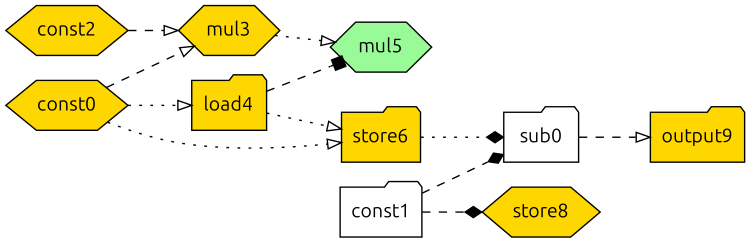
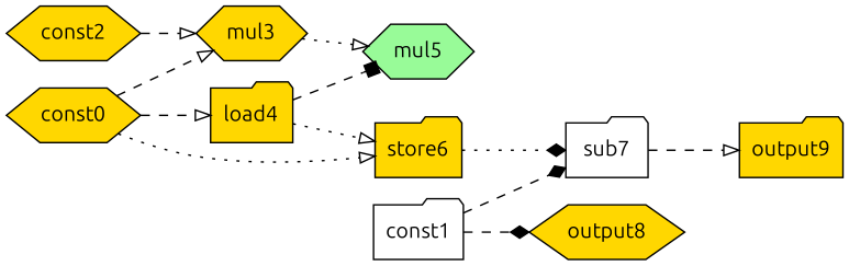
  digraph {
    fontname=Ubuntu
    rankdir=LR
    node [fillcolor=gold fontname=Ubuntu opcode=const shape=hexagon style=filled]
    edge [arrowhead=onormal fontname=Ubuntu operand=0 style=dashed]
    const0
    mul3 [opcode=mul]
    load4 [opcode=load shape=folder]
    store6 [opcode=store shape=folder]
    mul5 [fillcolor=palegreen opcode=mul]
-   sub7 [fillcolor=white opcode=sub shape=folder label=sub0]
+   sub7 [fillcolor=white opcode=sub shape=folder]
    const1 [fillcolor=white shape=folder]
-   output8 [opcode=output label=store8]
+   output8 [opcode=output]
    output9 [opcode=output shape=folder]
    const2
    const0 -> mul3
-   const0 -> load4 [style=dotted]
+   const0 -> load4
    const0 -> store6 [style=dotted]
    mul3 -> mul5 [style=dotted]
    load4 -> store6 [operand=1 style=dotted]
    load4 -> mul5 [arrowhead=box operand=1]
    store6 -> sub7 [arrowhead=diamond operand=1 style=dotted]
    sub7 -> output9
    const1 -> sub7 [arrowhead=diamond]
    const1 -> output8 [arrowhead=diamond]
    const2 -> mul3 [operand=1]
  }
